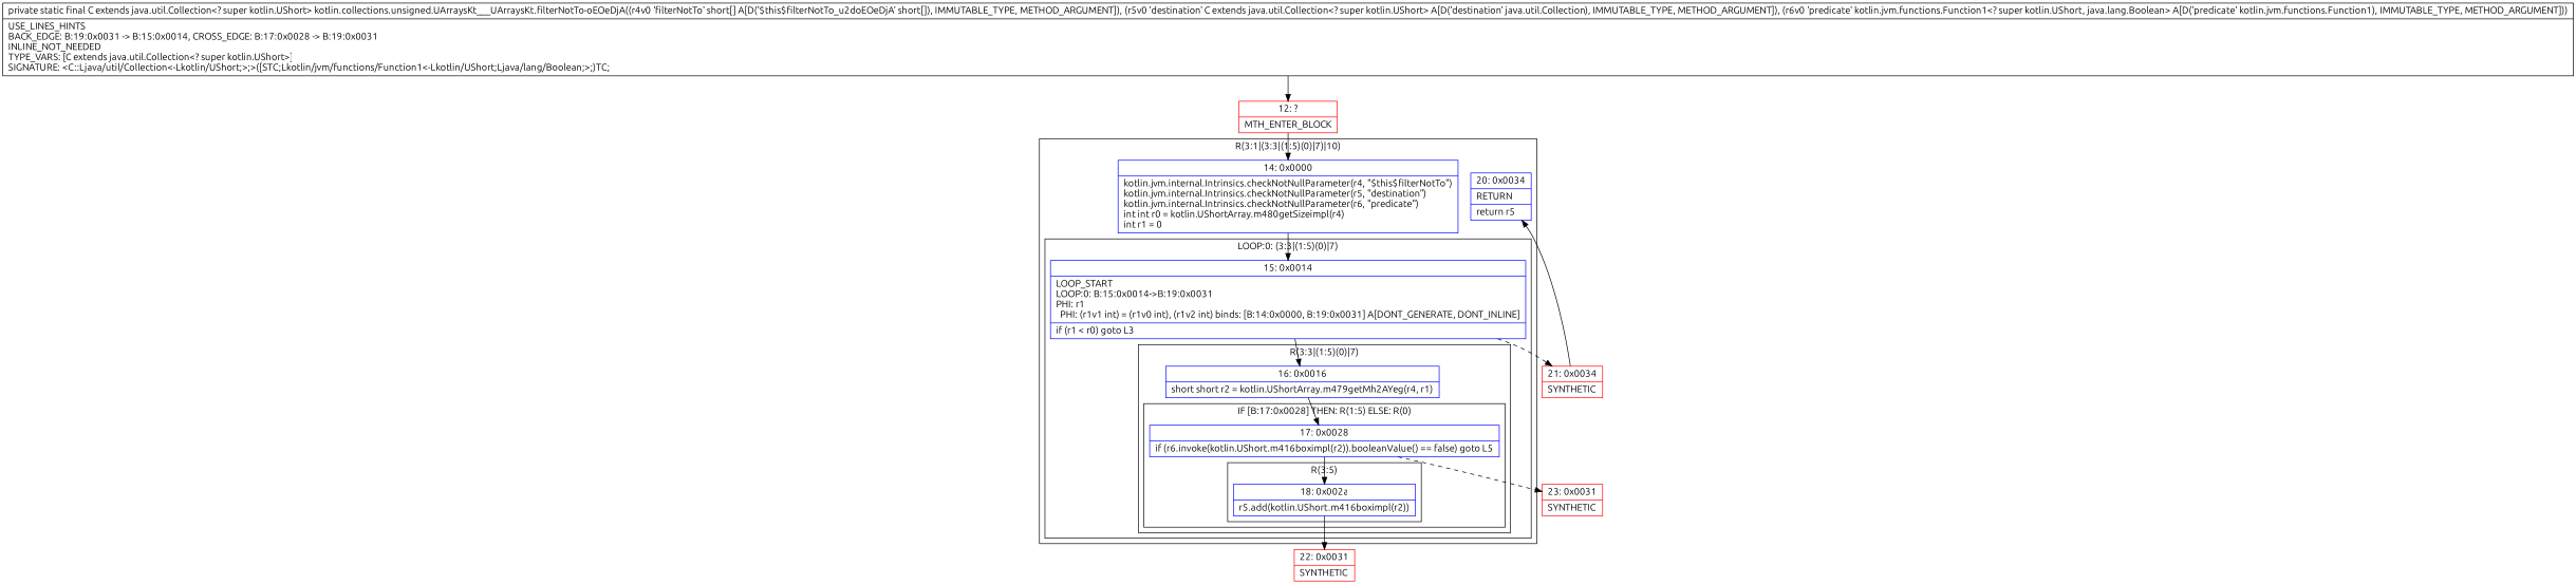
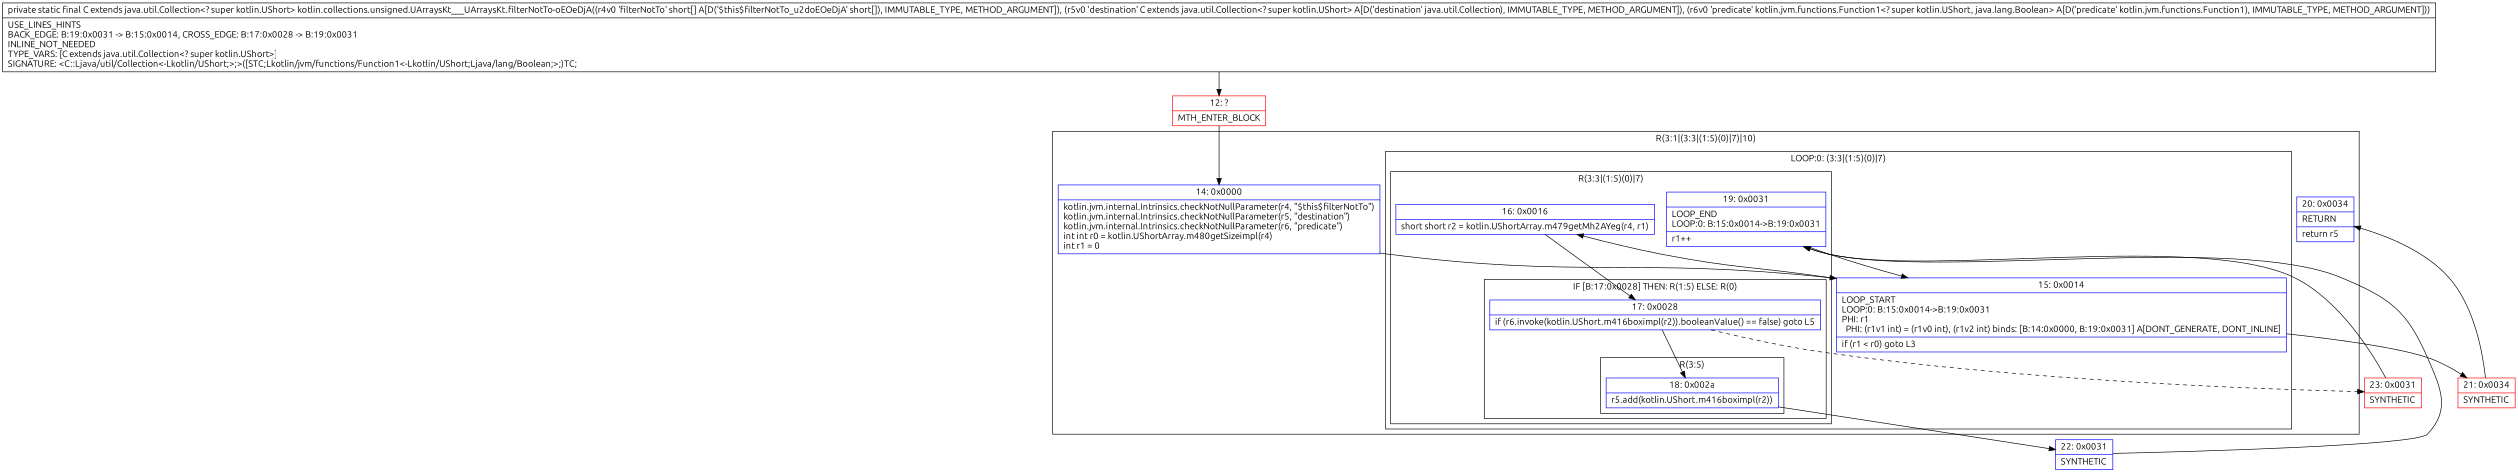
  digraph {
    fontname=Ubuntu
    node [color=blue fontname=Ubuntu shape=record]
    edge [fontname=Ubuntu]
    n1 [label="{18\:\ 0x002a|r5.add(kotlin.UShort.m416boximpl(r2))\l}"]
    n2 [label="{17\:\ 0x0028|if (r6.invoke(kotlin.UShort.m416boximpl(r2)).booleanValue() == false) goto L5\l}"]
    n3 [label="{16\:\ 0x0016|short short r2 = kotlin.UShortArray.m479getMh2AYeg(r4, r1)\l}"]
+   n4 [label="{19\:\ 0x0031|LOOP_END\lLOOP:0: B:15:0x0014\-\>B:19:0x0031\l|r1++\l}"]
    n5 [label="{15\:\ 0x0014|LOOP_START\lLOOP:0: B:15:0x0014\-\>B:19:0x0031\lPHI: r1 \l  PHI: (r1v1 int) = (r1v0 int), (r1v2 int) binds: [B:14:0x0000, B:19:0x0031] A[DONT_GENERATE, DONT_INLINE]\l|if (r1 \< r0) goto L3\l}"]
    n6 [label="{14\:\ 0x0000|kotlin.jvm.internal.Intrinsics.checkNotNullParameter(r4, \"$this$filterNotTo\")\lkotlin.jvm.internal.Intrinsics.checkNotNullParameter(r5, \"destination\")\lkotlin.jvm.internal.Intrinsics.checkNotNullParameter(r6, \"predicate\")\lint int r0 = kotlin.UShortArray.m480getSizeimpl(r4)\lint r1 = 0\l}"]
    n7 [label="{20\:\ 0x0034|RETURN\l|return r5\l}"]
-   n8 [color=red label="{22\:\ 0x0031|SYNTHETIC\l}"]
+   n8 [label="{22\:\ 0x0031|SYNTHETIC\l}"]
    n9 [color=red label="{23\:\ 0x0031|SYNTHETIC\l}"]
    n10 [color=red label="{21\:\ 0x0034|SYNTHETIC\l}"]
    n11 [color=red label="{12\:\ ?|MTH_ENTER_BLOCK\l}"]
    n12 [label="{private static final C extends java.util.Collection\<? super kotlin.UShort\> kotlin.collections.unsigned.UArraysKt___UArraysKt.filterNotTo\-oEOeDjA((r4v0 'filterNotTo' short[] A[D('$this$filterNotTo_u2doEOeDjA' short[]), IMMUTABLE_TYPE, METHOD_ARGUMENT]), (r5v0 'destination' C extends java.util.Collection\<? super kotlin.UShort\> A[D('destination' java.util.Collection), IMMUTABLE_TYPE, METHOD_ARGUMENT]), (r6v0 'predicate' kotlin.jvm.functions.Function1\<? super kotlin.UShort, java.lang.Boolean\> A[D('predicate' kotlin.jvm.functions.Function1), IMMUTABLE_TYPE, METHOD_ARGUMENT]))  | USE_LINES_HINTS\lBACK_EDGE: B:19:0x0031 \-\> B:15:0x0014, CROSS_EDGE: B:17:0x0028 \-\> B:19:0x0031\lINLINE_NOT_NEEDED\lTYPE_VARS: [C extends java.util.Collection\<? super kotlin.UShort\>]\lSIGNATURE: \<C::Ljava\/util\/Collection\<\-Lkotlin\/UShort;\>;\>([STC;Lkotlin\/jvm\/functions\/Function1\<\-Lkotlin\/UShort;Ljava\/lang\/Boolean;\>;)TC;\l}" color=""]
    subgraph cluster_1 {
      label="R(3:1|(3:3|(1:5)(0)|7)|10)"
      n6
      n7
      subgraph cluster_2 {
        label="LOOP:0: (3:3|(1:5)(0)|7)"
        n5
        subgraph cluster_3 {
          label="R(3:3|(1:5)(0)|7)"
          n3
+         n4
          subgraph cluster_4 {
            label="IF [B:17:0x0028] THEN: R(1:5) ELSE: R(0)"
            n2
            subgraph cluster_5 {
              label="R(3:5)"
              n1
            }
            subgraph cluster_6 {
              label="R(0)"
            }
          }
        }
      }
    }
    n1 -> n8
    n2 -> n1
    n2 -> n9 [style=dashed]
    n3 -> n2
+   n4 -> n5
    n5 -> n3
-   n5 -> n10 [style=dashed]
+   n5 -> n10 [style=solid]
    n6 -> n5
+   n8 -> n4
+   n9 -> n4
    n10 -> n7
    n11 -> n6
    n12 -> n11
  }
